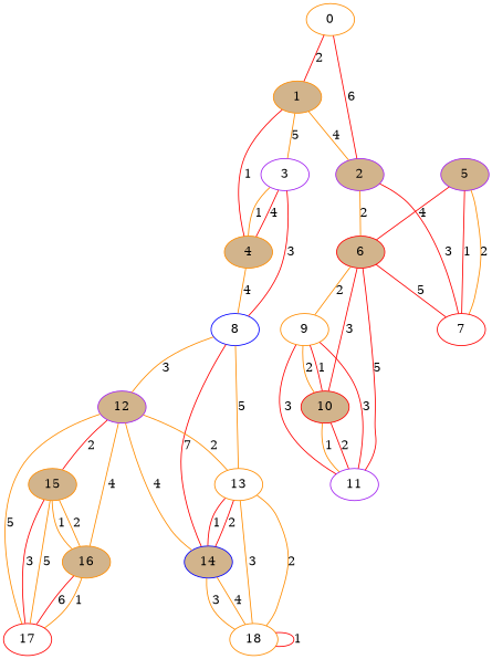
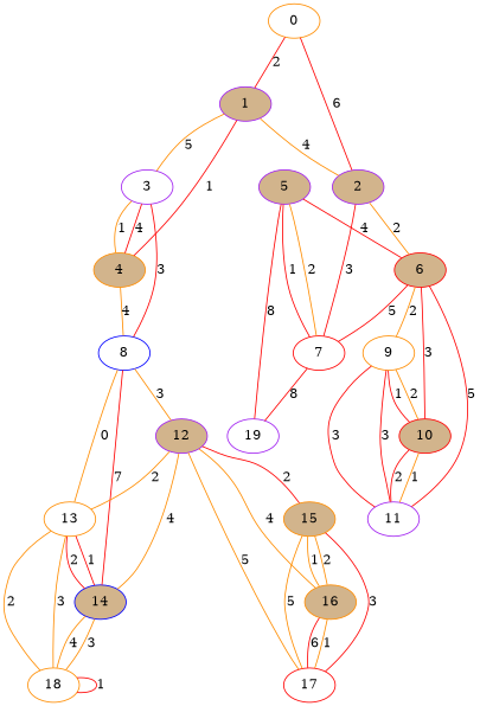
  graph {
    node [color=darkorange fillcolor=white style=filled weight=1]
    edge [color=red]
    0
-   1 [fillcolor=tan]
+   1 [color=purple fillcolor=tan]
    2 [color=purple fillcolor=tan]
    3 [color=purple weight=2]
    4 [fillcolor=tan]
    6 [color=red fillcolor=tan]
    7 [color=red]
    8 [color=blue]
    5 [color=purple fillcolor=tan]
+   19 [color=purple weight=4]
    9
    10 [color=red fillcolor=tan]
    11 [color=purple]
    12 [color=purple fillcolor=tan]
    13
    14 [color=blue fillcolor=tan]
    15 [fillcolor=tan]
    16 [fillcolor=tan]
    17 [color=red]
    18 [weight=2]
    0 -- 1 [label=2]
    0 -- 2 [label=6]
    1 -- 2 [color=darkorange label=4]
    1 -- 3 [color=darkorange label=5]
    1 -- 4 [label=1]
    2 -- 6 [color=darkorange label=2]
    2 -- 7 [label=3]
    3 -- 4 [label=4]
    3 -- 4 [color=darkorange label=1]
    3 -- 8 [label=3]
    4 -- 8 [color=darkorange label=4]
    6 -- 7 [label=5]
    6 -- 9 [color=darkorange label=2]
    6 -- 10 [label=3]
    6 -- 11 [label=5]
+   7 -- 19 [label=8]
    8 -- 12 [color=darkorange label=3]
-   8 -- 13 [color=darkorange label=5]
+   8 -- 13 [color=darkorange label=0]
    8 -- 14 [label=7]
    5 -- 6 [label=4]
    5 -- 7 [label=1]
    5 -- 7 [color=darkorange label=2]
+   5 -- 19 [label=8]
    9 -- 10 [label=1]
    9 -- 10 [color=darkorange label=2]
    9 -- 11 [label=3]
    9 -- 11 [label=3]
    10 -- 11 [label=2]
    10 -- 11 [color=darkorange label=1]
    12 -- 13 [color=darkorange label=2]
    12 -- 14 [color=darkorange label=4]
    12 -- 15 [label=2]
    12 -- 16 [color=darkorange label=4]
    12 -- 17 [color=darkorange label=5]
    13 -- 14 [label=2]
    13 -- 14 [label=1]
    13 -- 18 [color=darkorange label=2]
    13 -- 18 [color=darkorange label=3]
    14 -- 18 [color=darkorange label=3]
    14 -- 18 [color=darkorange label=4]
    15 -- 16 [color=darkorange label=1]
    15 -- 16 [color=darkorange label=2]
    15 -- 17 [color=darkorange label=5]
    15 -- 17 [label=3]
    16 -- 17 [label=6]
    16 -- 17 [color=darkorange label=1]
    18 -- 18 [label=1]
  }
